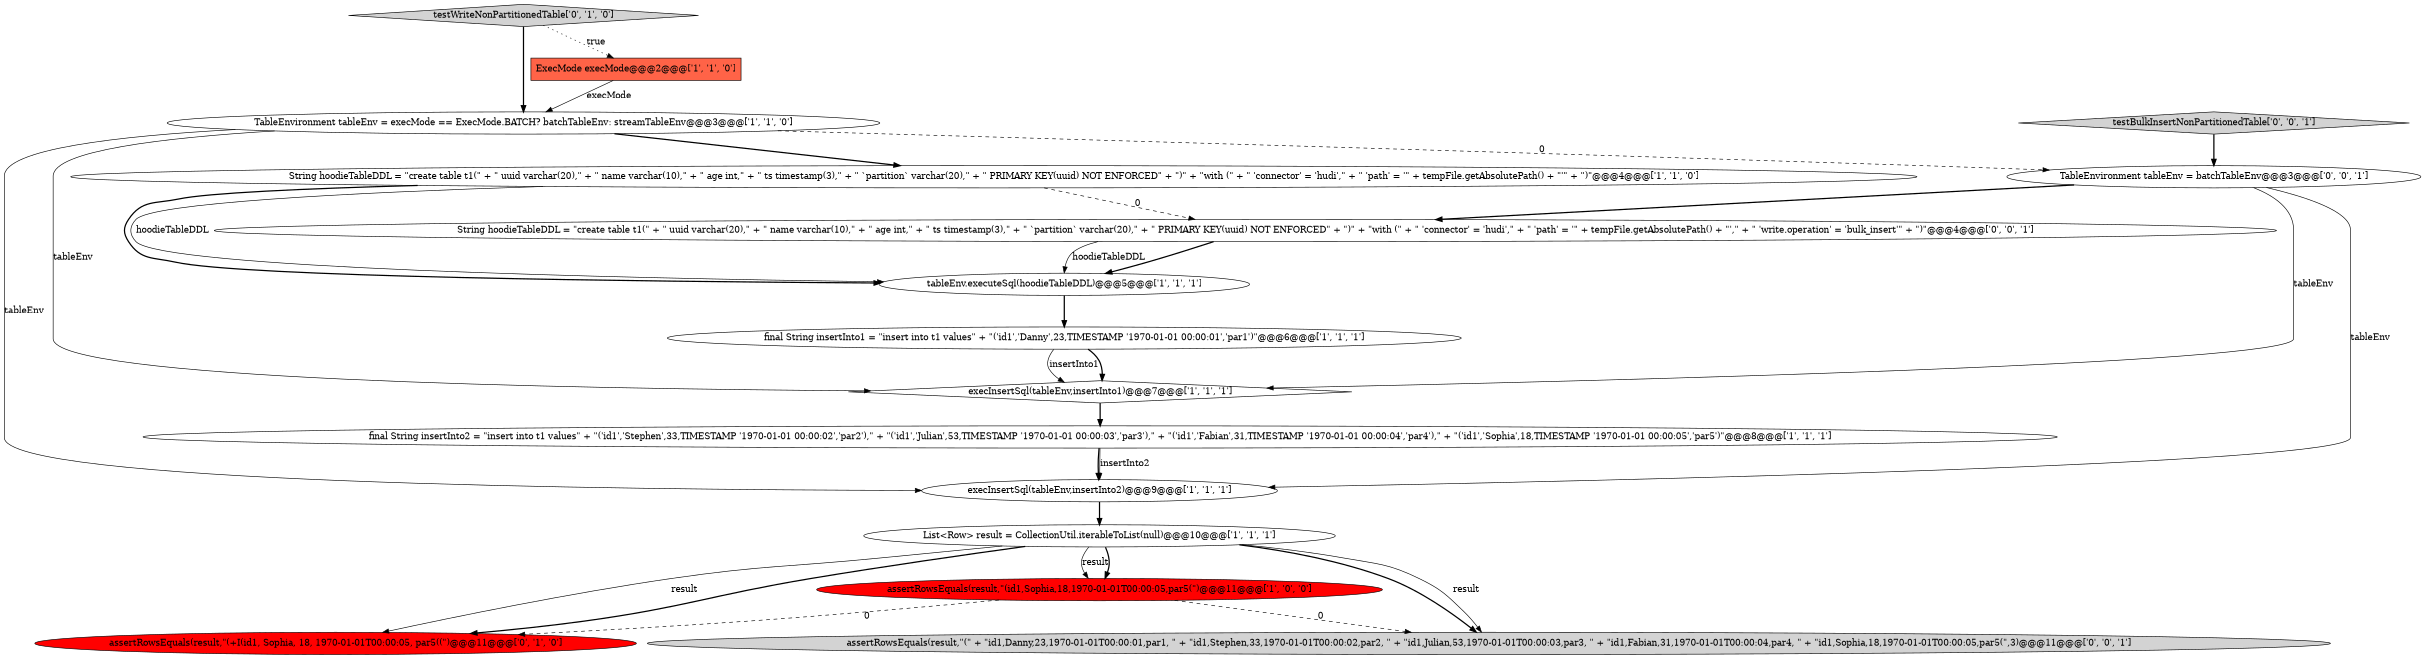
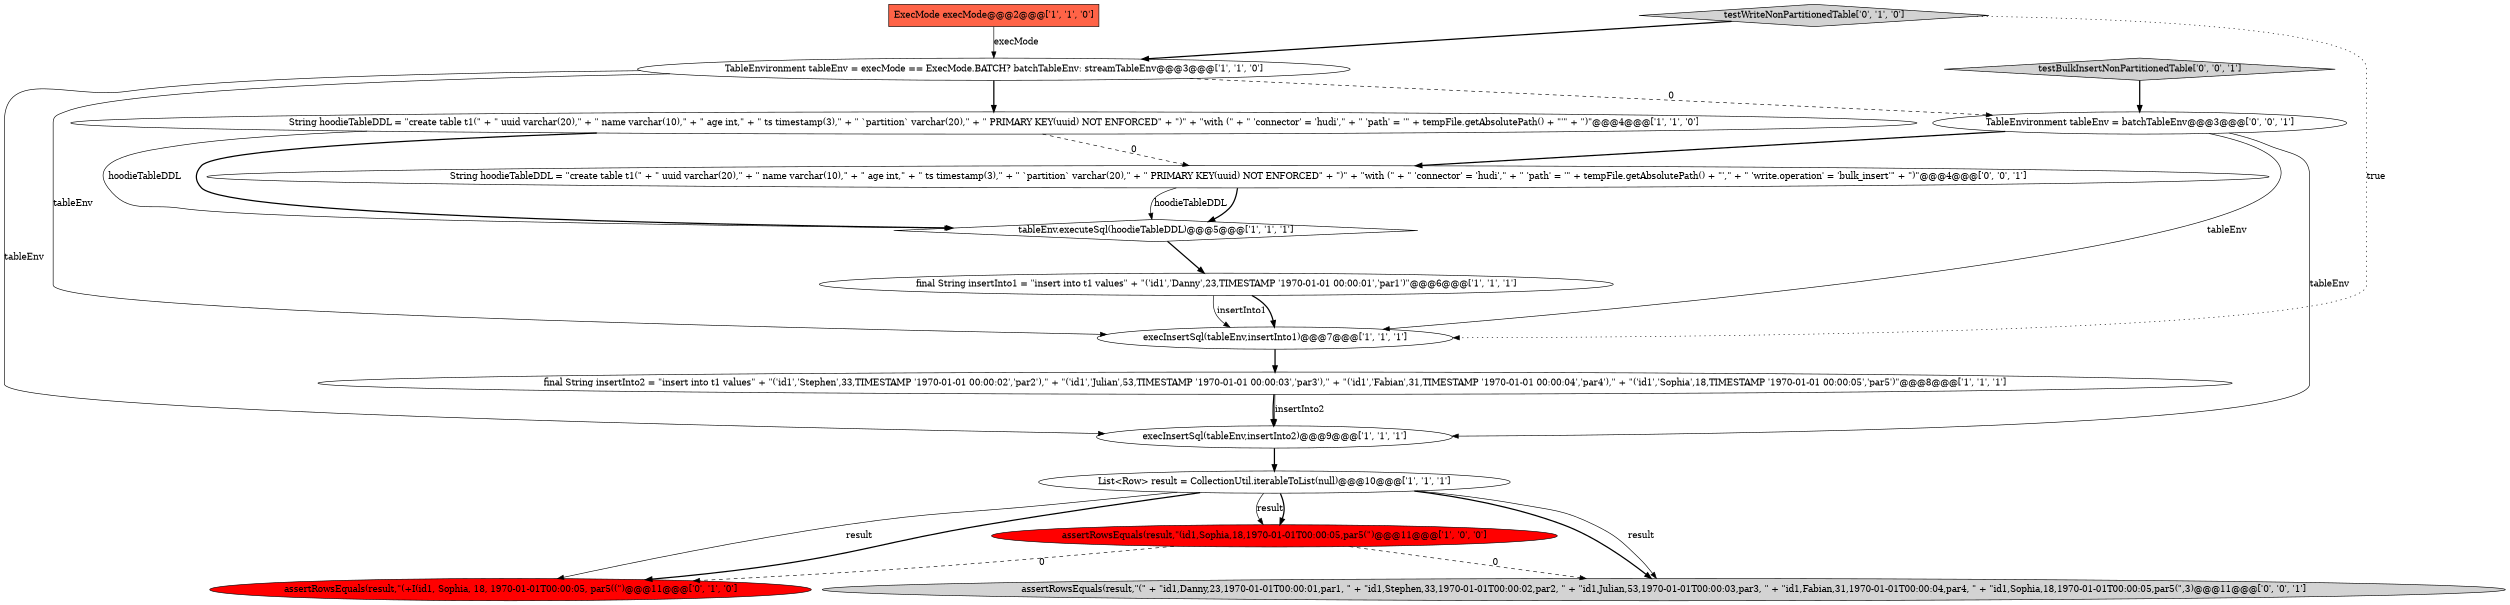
  digraph {
    node [fillcolor=white shape=ellipse style=filled]
    edge [style=bold]
    n1 [label="TableEnvironment tableEnv = batchTableEnv@@@3@@@['0', '0', '1']"]
-   n2 [label="execInsertSql(tableEnv,insertInto1)@@@7@@@['1', '1', '1']" shape=diamond]
+   n2 [label="execInsertSql(tableEnv,insertInto1)@@@7@@@['1', '1', '1']"]
    n3 [label="String hoodieTableDDL = \"create table t1(\" + \" uuid varchar(20),\" + \" name varchar(10),\" + \" age int,\" + \" ts timestamp(3),\" + \" `partition` varchar(20),\" + \" PRIMARY KEY(uuid) NOT ENFORCED\" + \")\" + \"with (\" + \" 'connector' = 'hudi',\" + \" 'path' = '\" + tempFile.getAbsolutePath() + \"',\" + \" 'write.operation' = 'bulk_insert'\" + \")\"@@@4@@@['0', '0', '1']"]
    n4 [label="execInsertSql(tableEnv,insertInto2)@@@9@@@['1', '1', '1']"]
    n5 [label="final String insertInto2 = \"insert into t1 values\" + \"('id1','Stephen',33,TIMESTAMP '1970-01-01 00:00:02','par2'),\" + \"('id1','Julian',53,TIMESTAMP '1970-01-01 00:00:03','par3'),\" + \"('id1','Fabian',31,TIMESTAMP '1970-01-01 00:00:04','par4'),\" + \"('id1','Sophia',18,TIMESTAMP '1970-01-01 00:00:05','par5')\"@@@8@@@['1', '1', '1']"]
-   n6 [label="tableEnv.executeSql(hoodieTableDDL)@@@5@@@['1', '1', '1']"]
+   n6 [label="tableEnv.executeSql(hoodieTableDDL)@@@5@@@['1', '1', '1']" shape=diamond]
    n7 [label="List<Row> result = CollectionUtil.iterableToList(null)@@@10@@@['1', '1', '1']"]
    n8 [label="TableEnvironment tableEnv = execMode == ExecMode.BATCH? batchTableEnv: streamTableEnv@@@3@@@['1', '1', '0']"]
    n9 [label="String hoodieTableDDL = \"create table t1(\" + \" uuid varchar(20),\" + \" name varchar(10),\" + \" age int,\" + \" ts timestamp(3),\" + \" `partition` varchar(20),\" + \" PRIMARY KEY(uuid) NOT ENFORCED\" + \")\" + \"with (\" + \" 'connector' = 'hudi',\" + \" 'path' = '\" + tempFile.getAbsolutePath() + \"'\" + \")\"@@@4@@@['1', '1', '0']"]
    n10 [label="final String insertInto1 = \"insert into t1 values\" + \"('id1','Danny',23,TIMESTAMP '1970-01-01 00:00:01','par1')\"@@@6@@@['1', '1', '1']"]
    n11 [fillcolor=red label="assertRowsEquals(result,\"(id1,Sophia,18,1970-01-01T00:00:05,par5(\")@@@11@@@['1', '0', '0']"]
    n12 [fillcolor=red label="assertRowsEquals(result,\"(+I(id1, Sophia, 18, 1970-01-01T00:00:05, par5((\")@@@11@@@['0', '1', '0']"]
    n13 [fillcolor=lightgray label="assertRowsEquals(result,\"(\" + \"id1,Danny,23,1970-01-01T00:00:01,par1, \" + \"id1,Stephen,33,1970-01-01T00:00:02,par2, \" + \"id1,Julian,53,1970-01-01T00:00:03,par3, \" + \"id1,Fabian,31,1970-01-01T00:00:04,par4, \" + \"id1,Sophia,18,1970-01-01T00:00:05,par5(\",3)@@@11@@@['0', '0', '1']"]
    n14 [fillcolor=lightgray label="testWriteNonPartitionedTable['0', '1', '0']" shape=diamond]
    n15 [fillcolor=tomato label="ExecMode execMode@@@2@@@['1', '1', '0']" shape=box]
    n16 [fillcolor=lightgray label="testBulkInsertNonPartitionedTable['0', '0', '1']" shape=diamond]
    n1 -> n2 [label=tableEnv style=solid]
    n1 -> n3
    n1 -> n4 [label=tableEnv style=solid]
    n2 -> n5
    n3 -> n6
    n3 -> n6 [label=hoodieTableDDL style=solid]
    n4 -> n7
    n5 -> n4
    n5 -> n4 [label=insertInto2 style=solid]
    n6 -> n10
    n7 -> n11 [label=result style=solid]
    n7 -> n11
    n7 -> n12
    n7 -> n12 [label=result style=solid]
    n7 -> n13
    n7 -> n13 [label=result style=solid]
    n8 -> n1 [label=0 style=dashed]
    n8 -> n2 [label=tableEnv style=solid]
    n8 -> n4 [label=tableEnv style=solid]
    n8 -> n9
    n9 -> n3 [label=0 style=dashed]
    n9 -> n6 [label=hoodieTableDDL style=solid]
    n9 -> n6
    n10 -> n2 [label=insertInto1 style=solid]
    n10 -> n2
    n11 -> n12 [label=0 style=dashed]
    n11 -> n13 [label=0 style=dashed]
    n14 -> n8
-   n14 -> n15 [label=true style=dotted]
+   n14 -> n2 [label=true style=dotted]
    n15 -> n8 [label=execMode style=solid]
    n16 -> n1
  }
